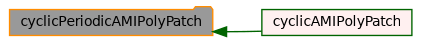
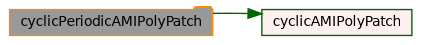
  digraph {
    rankdir=LR
    node [fontname=Helvetica fontsize=10 style=filled]
    n1 [color=darkorange fillcolor=grey60 fontcolor=black height=0.2 label=cyclicPeriodicAMIPolyPatch shape=folder width=0.4]
    n2 [color=darkgreen fillcolor="#FFF0F0" height=0.2 label=cyclicAMIPolyPatch shape=box width=0.4]
-   n1 -> n2 [color=darkgreen dir=back fontname=Helvetica fontsize=10 labelfontname=Helvetica labelfontsize=10 style=solid]
+   n2 -> n1 [color=darkgreen dir=back fontname=Helvetica fontsize=10 labelfontname=Helvetica labelfontsize=10 style=solid]
  }
